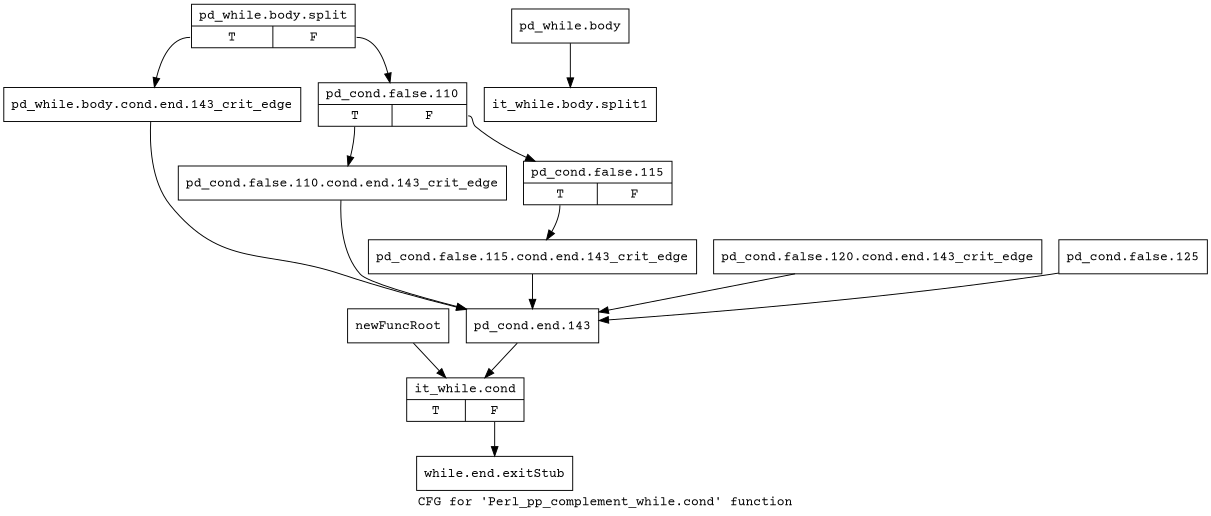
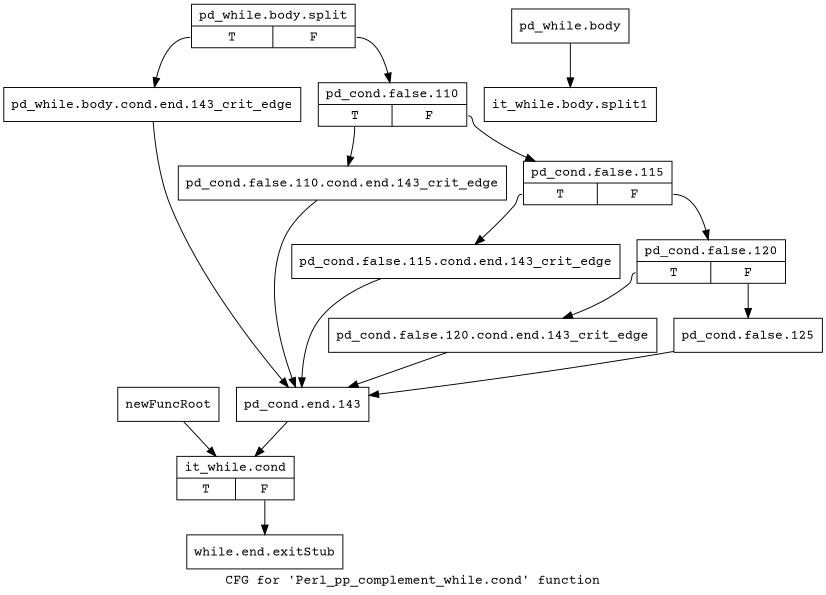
  digraph {
    fontname="Courier Prime"
    label="CFG for 'Perl_pp_complement_while.cond' function"
    node [fontname="Courier Prime" shape=record]
    edge [fontname="Courier Prime"]
    n1 [label="{newFuncRoot}"]
    n2 [label="{it_while.cond|{<s0>T|<s1>F}}"]
    n3 [label="{while.end.exitStub}"]
    n4 [label="{pd_while.body}"]
    n5 [label="{it_while.body.split1}"]
    n6 [label="{pd_while.body.split|{<s0>T|<s1>F}}"]
    n7 [label="{pd_while.body.cond.end.143_crit_edge}"]
    n8 [label="{pd_cond.false.110|{<s0>T|<s1>F}}"]
    n9 [label="{pd_cond.end.143}"]
    n10 [label="{pd_cond.false.110.cond.end.143_crit_edge}"]
    n11 [label="{pd_cond.false.115|{<s0>T|<s1>F}}"]
    n12 [label="{pd_cond.false.115.cond.end.143_crit_edge}"]
+   n13 [label="{pd_cond.false.120|{<s0>T|<s1>F}}"]
    n14 [label="{pd_cond.false.120.cond.end.143_crit_edge}"]
    n15 [label="{pd_cond.false.125}"]
    n1 -> n2
    n2 -> n3 [tailport=s1]
    n4 -> n5
    n6 -> n7 [tailport=s0]
    n6 -> n8 [tailport=s1]
    n7 -> n9
    n8 -> n10 [tailport=s0]
    n8 -> n11 [tailport=s1]
    n9 -> n2
    n10 -> n9
    n11 -> n12 [tailport=s0]
+   n11 -> n13 [tailport=s1]
    n12 -> n9
+   n13 -> n14 [tailport=s0]
+   n13 -> n15 [tailport=s1]
    n14 -> n9
    n15 -> n9
  }
